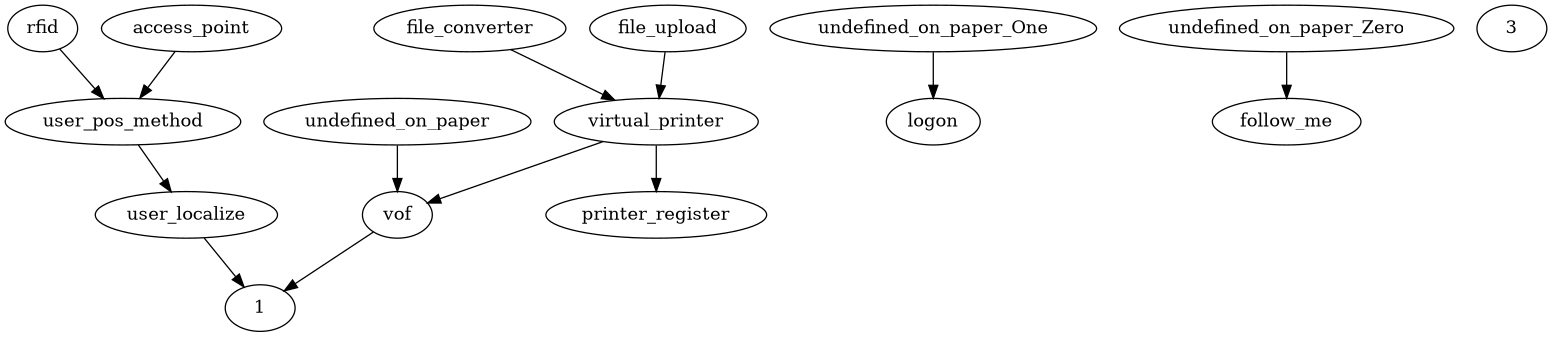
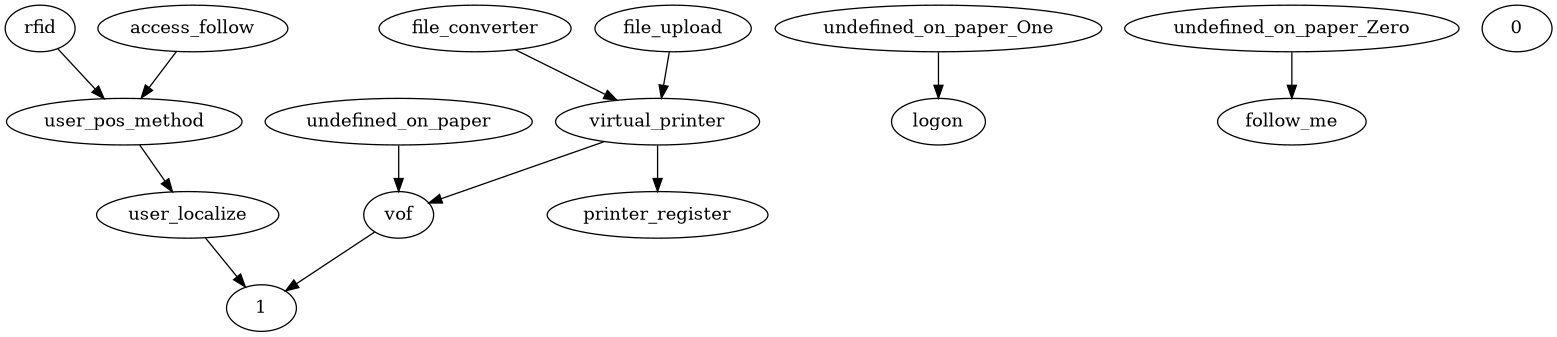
  digraph {
    virtual_printer
    printer_register
    vof
    file_converter
    undefined_on_paper_One
    logon
    file_upload
    user_pos_method
    user_localize
    1
    rfid
    undefined_on_paper_Zero
    follow_me
-   0 [label=3]
+   0
    undefined_on_paper
-   access_point
+   access_point [label=access_follow]
    virtual_printer -> printer_register
    virtual_printer -> vof
    vof -> 1
    file_converter -> virtual_printer
    undefined_on_paper_One -> logon
    file_upload -> virtual_printer
    user_pos_method -> user_localize
    user_localize -> 1
    rfid -> user_pos_method
    undefined_on_paper_Zero -> follow_me
    undefined_on_paper -> vof
    access_point -> user_pos_method
  }
